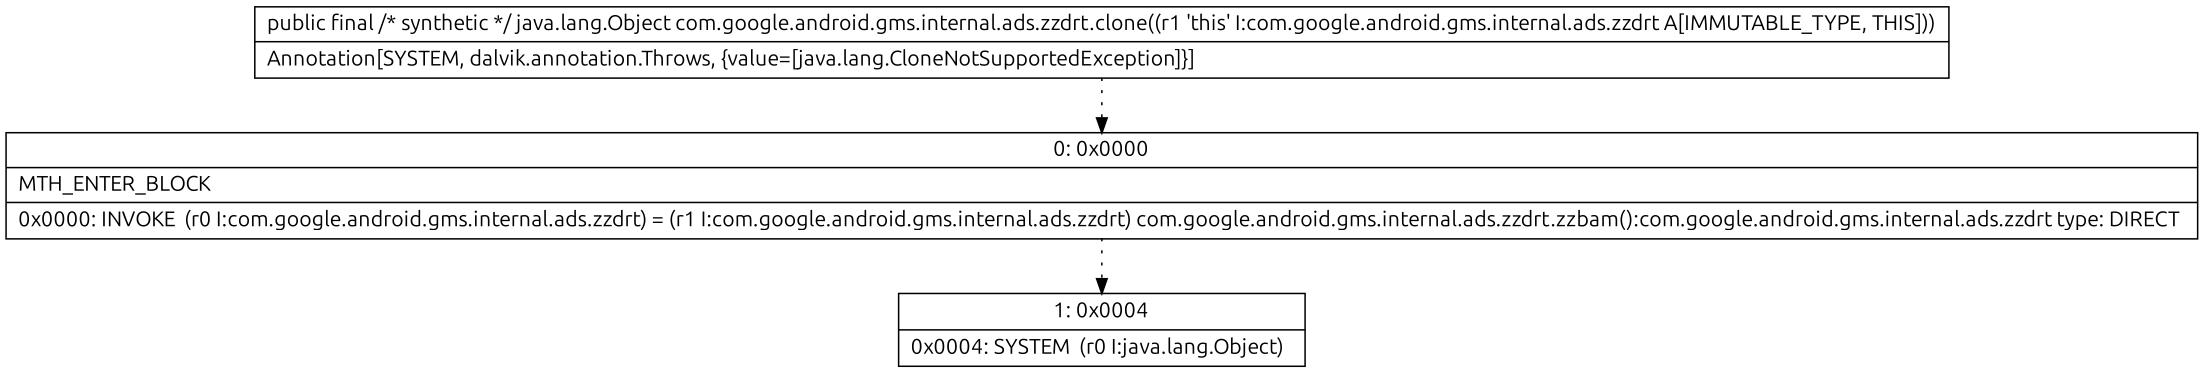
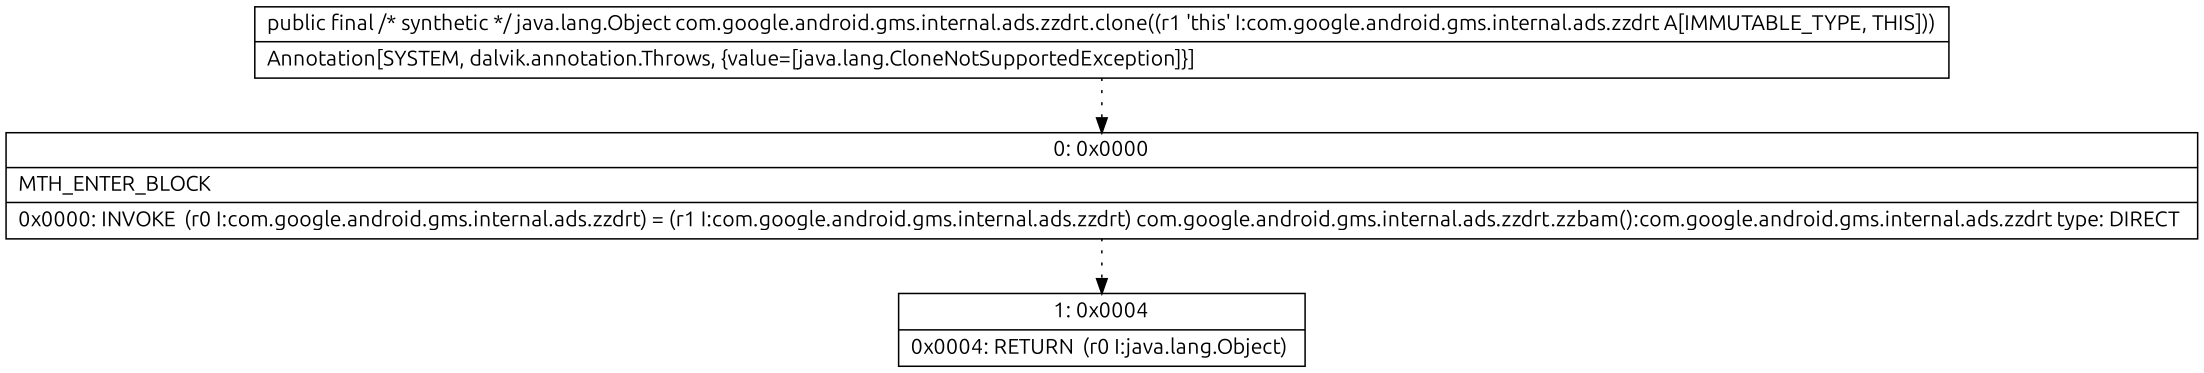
  digraph {
    fontname=Ubuntu
    node [shape=record fontname=Ubuntu]
    edge [style=dotted fontname=Ubuntu]
    n1 [label="{0\:\ 0x0000|MTH_ENTER_BLOCK\l|0x0000: INVOKE  (r0 I:com.google.android.gms.internal.ads.zzdrt) = (r1 I:com.google.android.gms.internal.ads.zzdrt) com.google.android.gms.internal.ads.zzdrt.zzbam():com.google.android.gms.internal.ads.zzdrt type: DIRECT \l}"]
-   n2 [label="{1\:\ 0x0004|0x0004: SYSTEM  (r0 I:java.lang.Object) \l}"]
+   n2 [label="{1\:\ 0x0004|0x0004: RETURN  (r0 I:java.lang.Object) \l}"]
    n3 [label="{public final \/* synthetic *\/ java.lang.Object com.google.android.gms.internal.ads.zzdrt.clone((r1 'this' I:com.google.android.gms.internal.ads.zzdrt A[IMMUTABLE_TYPE, THIS]))  | Annotation[SYSTEM, dalvik.annotation.Throws, \{value=[java.lang.CloneNotSupportedException]\}]\l}"]
    n1 -> n2
    n3 -> n1
  }
